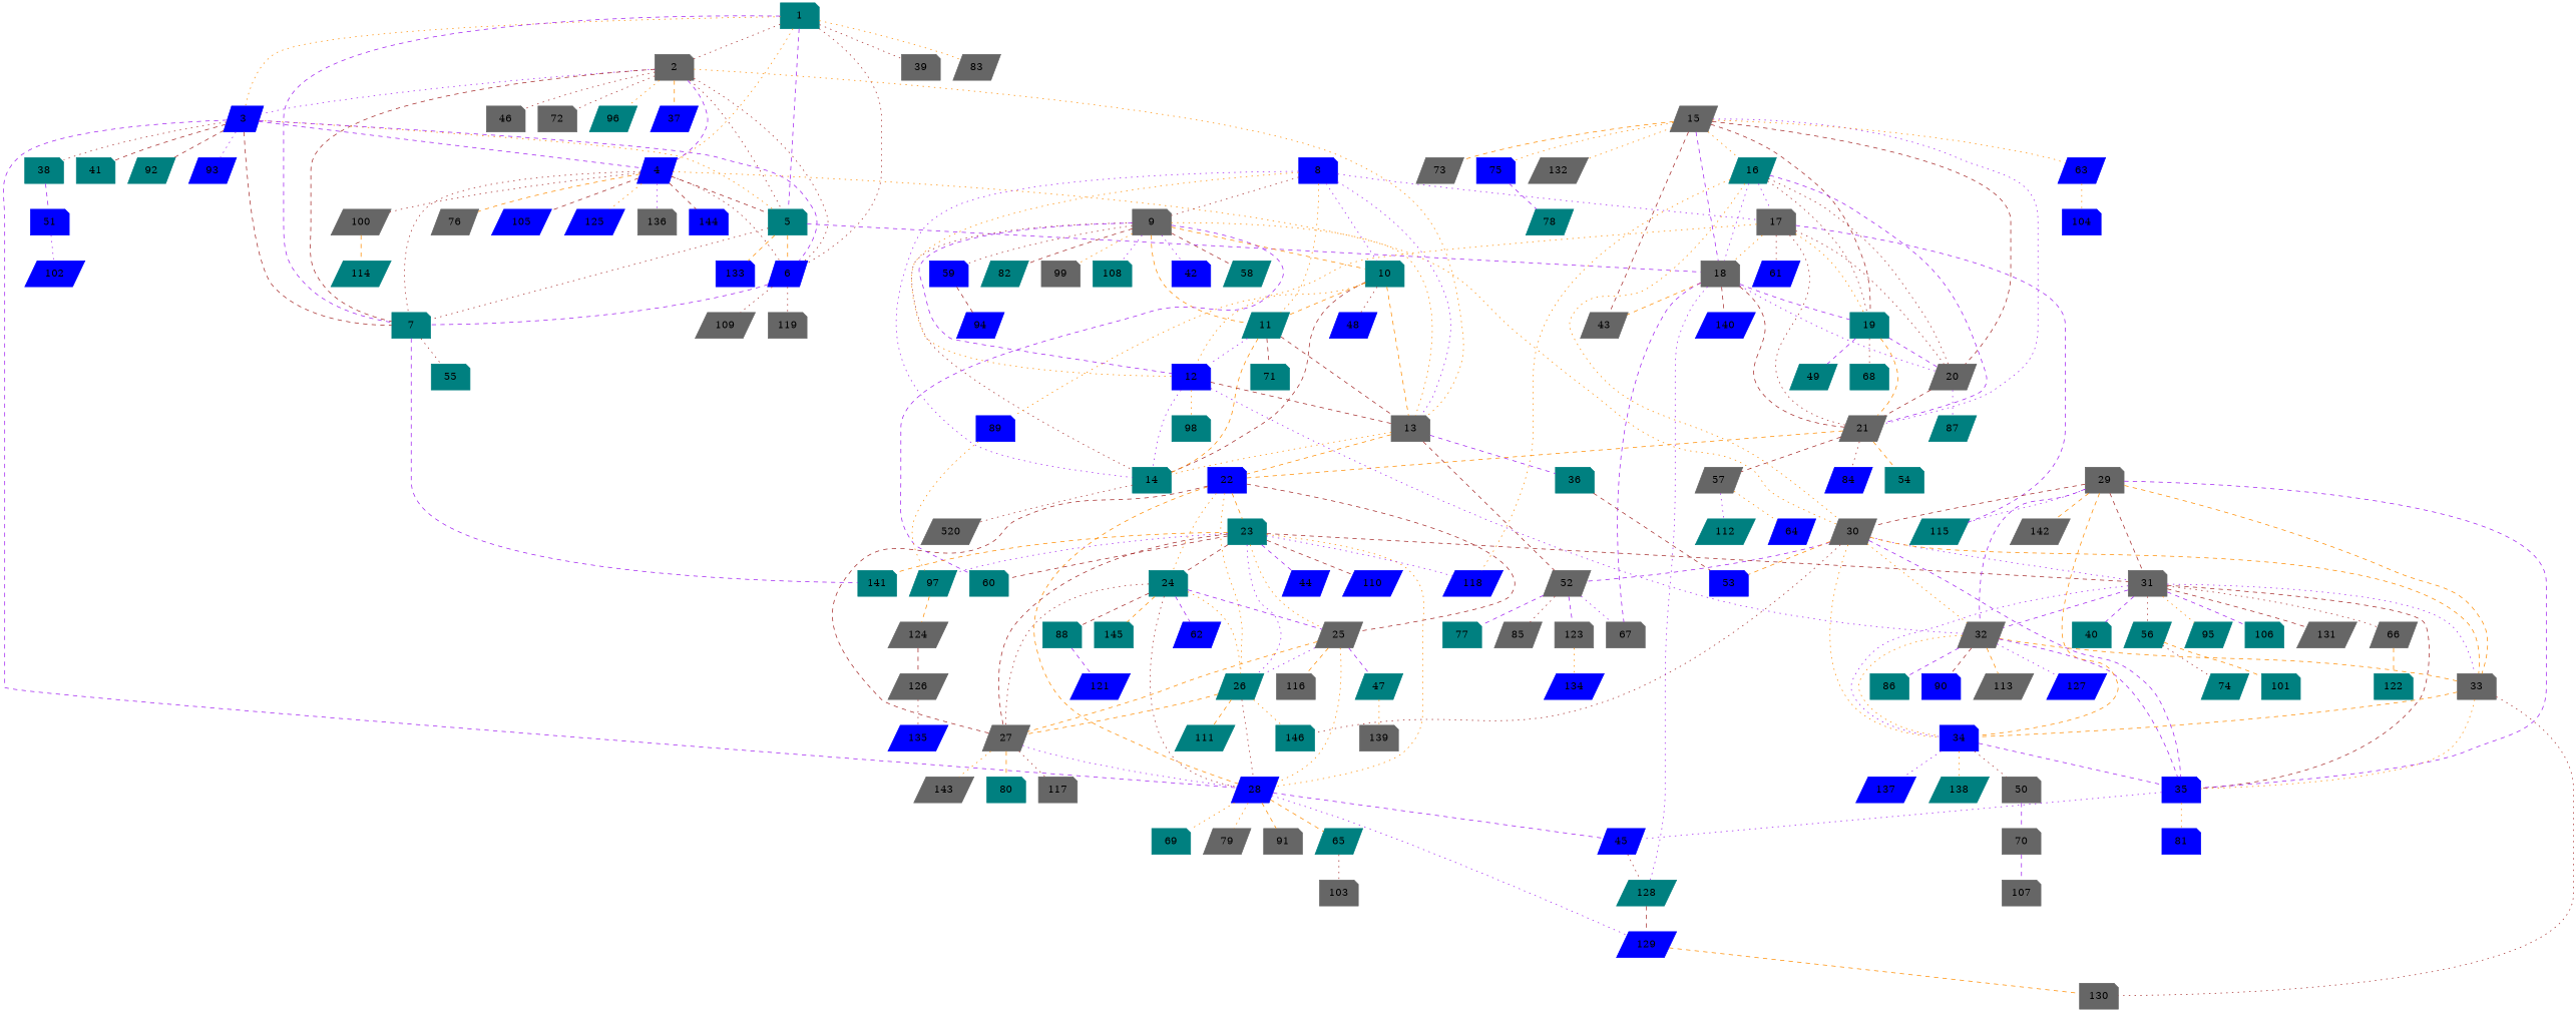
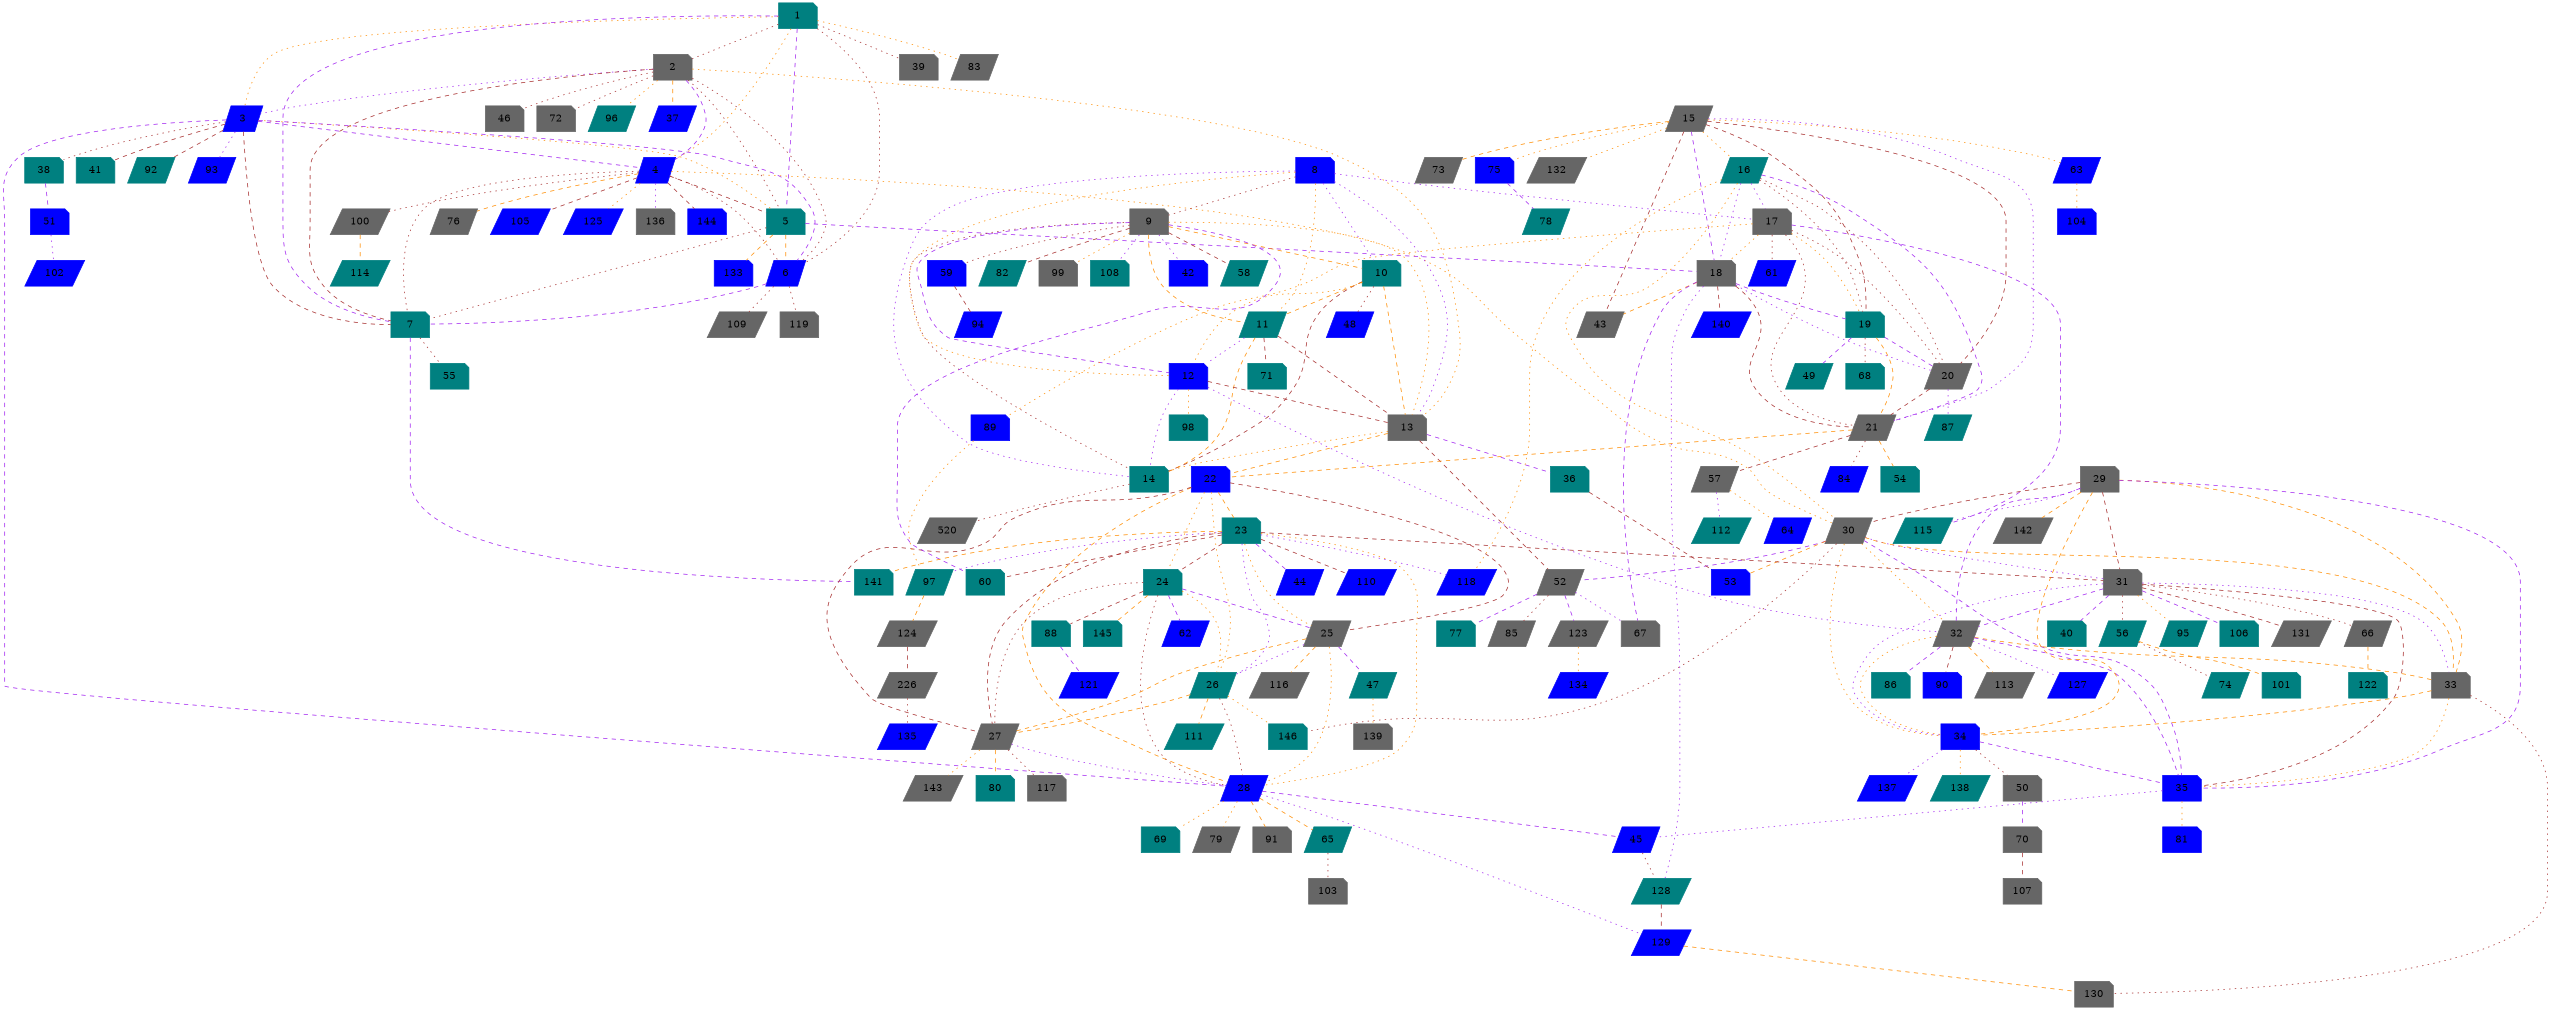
  graph {
    fontname="DejaVu Serif"
    node [color=teal fontname="DejaVu Serif" shape=parallelogram style=filled]
    edge [color=darkorange fontname="DejaVu Serif" style=dotted]
    1 [shape=note]
    2 [color=gray40 shape=note]
    3 [color=blue]
    4 [color=blue]
    5 [shape=note]
    6 [color=blue]
    7 [shape=note]
    39 [color=gray40 shape=note]
    83 [color=gray40]
    13 [color=gray40 shape=note]
    37 [color=blue]
    46 [color=gray40 shape=note]
    72 [color=gray40 shape=note]
    96
    28 [color=blue]
    38 [shape=note]
    41 [shape=note]
    92
    93 [color=blue]
    30 [color=gray40]
    76 [color=gray40]
    100 [color=gray40]
    105 [color=blue]
    125 [color=blue]
    136 [color=gray40 shape=note]
    144 [color=blue shape=note]
    18 [color=gray40 shape=note]
    133 [color=blue shape=note]
    109 [color=gray40]
    119 [color=gray40 shape=note]
    55 [shape=note]
    141 [shape=note]
    14 [shape=note]
    22 [color=blue shape=note]
    36 [shape=note]
    52 [color=gray40]
    45 [color=blue]
    65
    69 [shape=note]
    79 [color=gray40]
    91 [color=gray40 shape=note]
    129 [color=blue]
    51 [color=blue shape=note]
    32 [color=gray40]
    31 [color=gray40 shape=note]
    146 [shape=note]
    33 [color=gray40 shape=note]
    34 [color=blue shape=note]
    35 [color=blue shape=note]
    53 [color=blue shape=note]
    114
    19 [shape=note]
    20 [color=gray40]
    21 [color=gray40]
    43 [color=gray40]
    67 [color=gray40 shape=note]
    128
    140 [color=blue]
    8 [color=blue shape=note]
    9 [color=gray40 shape=note]
    10 [shape=note]
    11
    12 [color=blue shape=note]
    17 [color=gray40 shape=note]
    42 [color=blue shape=note]
    58
    59 [color=blue shape=note]
    60 [shape=note]
    82
    99 [color=gray40 shape=note]
    108 [shape=note]
    48 [color=blue]
    71 [shape=note]
    98 [shape=note]
    n75 [color=gray40 label=520]
    61 [color=blue]
    89 [color=blue shape=note]
    115
    94 [color=blue]
    86 [shape=note]
    90 [color=blue shape=note]
    113 [color=gray40]
    127 [color=blue]
    23 [shape=note]
    24 [shape=note]
    25 [color=gray40]
    26
    27 [color=gray40]
    77 [shape=note]
    85 [color=gray40]
-   123 [color=gray40 shape=note]
+   123 [color=gray40]
    15 [color=gray40]
    16
    63 [color=blue]
    73 [color=gray40]
    75 [color=blue shape=note]
    132 [color=gray40]
    118 [color=blue]
    49
    68 [shape=note]
    87
    54 [shape=note]
    57 [color=gray40]
    84 [color=blue]
    104 [color=blue shape=note]
    78
    97
    64 [color=blue]
    112
    44 [color=blue]
    110 [color=blue]
    62 [color=blue]
    88 [shape=note]
    145 [shape=note]
    47
-   116 [color=gray40 shape=note]
+   116 [color=gray40]
    111
    80 [shape=note]
    117 [color=gray40 shape=note]
    143 [color=gray40]
    40 [shape=note]
    56
    66 [color=gray40]
    95
    106 [shape=note]
    131 [color=gray40]
    124 [color=gray40]
    121 [color=blue]
    139 [color=gray40 shape=note]
    103 [color=gray40 shape=note]
    130 [color=gray40 shape=note]
    29 [color=gray40 shape=note]
    142 [color=gray40]
    50 [color=gray40 shape=note]
    137 [color=blue]
    138
    81 [color=blue shape=note]
    74
    101 [shape=note]
    122 [shape=note]
    70 [color=gray40 shape=note]
    102 [color=blue]
    107 [color=gray40 shape=note]
    134 [color=blue]
-   126 [color=gray40]
+   126 [color=gray40 label=226]
    135 [color=blue]
    1 -- 2 [color=brown]
    1 -- 3
    1 -- 4
    1 -- 5 [color=purple style=dashed]
    1 -- 6 [color=brown]
    1 -- 7 [color=purple style=dashed]
    1 -- 39 [color=brown]
    1 -- 83
    2 -- 3 [color=purple]
    2 -- 4 [color=purple style=dashed]
    2 -- 5 [color=brown]
    2 -- 6 [color=brown]
    2 -- 7 [color=brown style=dashed]
    2 -- 13
    2 -- 37 [style=dashed]
    2 -- 46 [color=brown]
    2 -- 72 [color=brown]
    2 -- 96
    3 -- 4 [color=purple style=dashed]
    3 -- 5
    3 -- 6 [color=purple style=dashed]
    3 -- 7 [color=brown style=dashed]
    3 -- 28 [color=purple style=dashed]
    3 -- 38 [color=brown]
    3 -- 41 [color=brown style=dashed]
    3 -- 92 [color=brown style=dashed]
    3 -- 93 [color=purple]
    4 -- 5 [color=brown style=dashed]
    4 -- 6 [color=brown]
    4 -- 7 [color=brown]
    4 -- 30
    4 -- 76 [style=dashed]
    4 -- 100 [color=brown]
    4 -- 105 [color=brown style=dashed]
    4 -- 125
    4 -- 136 [color=purple]
    4 -- 144 [color=brown style=dashed]
    5 -- 6 [style=dashed]
    5 -- 7 [color=brown]
    5 -- 18 [color=purple style=dashed]
    5 -- 133 [style=dashed]
    6 -- 7 [color=purple style=dashed]
    6 -- 109 [color=brown]
    6 -- 119 [color=brown]
    7 -- 55 [color=brown]
    7 -- 141 [color=purple style=dashed]
    13 -- 14
    13 -- 22 [style=dashed]
    13 -- 36 [color=purple style=dashed]
    13 -- 52 [color=brown style=dashed]
    28 -- 45 [color=purple style=dashed]
    28 -- 65 [style=dashed]
    28 -- 69
    28 -- 79
    28 -- 91 [style=dashed]
    28 -- 129 [color=purple]
    38 -- 51 [color=purple style=dashed]
    30 -- 52 [color=purple style=dashed]
    30 -- 32
    30 -- 31 [color=purple]
    30 -- 146 [color=brown]
    30 -- 33 [style=dashed]
    30 -- 34
    30 -- 35 [color=purple style=dashed]
    30 -- 53 [style=dashed]
    100 -- 114 [style=dashed]
    18 -- 19 [color=purple style=dashed]
    18 -- 20 [color=purple]
    18 -- 21 [color=brown style=dashed]
    18 -- 43 [style=dashed]
    18 -- 67 [color=purple style=dashed]
    18 -- 128 [color=purple]
    18 -- 140 [color=brown style=dashed]
    14 -- n75 [color=brown]
    22 -- 28 [style=dashed]
    22 -- 23 [style=dashed]
    22 -- 24
    22 -- 25 [color=brown style=dashed]
    22 -- 26
    22 -- 27 [color=brown style=dashed]
    36 -- 53 [color=brown style=dashed]
    52 -- 67 [color=purple]
    52 -- 77 [color=purple style=dashed]
    52 -- 85 [color=brown]
    52 -- 123 [color=purple style=dashed]
    45 -- 128 [color=brown]
    65 -- 103 [color=brown]
    129 -- 130 [style=dashed]
    51 -- 102 [color=purple]
    32 -- 33 [style=dashed]
    32 -- 34
    32 -- 35 [color=purple style=dashed]
    32 -- 86 [color=purple style=dashed]
    32 -- 90 [color=brown style=dashed]
    32 -- 113 [style=dashed]
    32 -- 127 [color=purple]
    31 -- 32 [color=purple style=dashed]
    31 -- 33 [color=purple]
    31 -- 34 [color=purple]
    31 -- 35 [color=brown style=dashed]
    31 -- 40 [color=purple style=dashed]
    31 -- 56 [color=brown]
    31 -- 66 [color=brown]
    31 -- 95
    31 -- 106 [color=purple style=dashed]
    31 -- 131 [color=brown style=dashed]
    33 -- 34 [style=dashed]
    33 -- 35
    33 -- 130 [color=brown]
    34 -- 35 [color=purple style=dashed]
    34 -- 50 [color=brown]
    34 -- 137 [color=purple]
    34 -- 138
    35 -- 45 [color=purple]
    35 -- 81
    19 -- 20 [color=purple style=dashed]
    19 -- 21 [style=dashed]
    19 -- 49 [color=purple style=dashed]
    19 -- 68 [color=brown]
    20 -- 21 [color=brown style=dashed]
    20 -- 87 [color=purple]
    21 -- 22 [style=dashed]
    21 -- 54 [style=dashed]
    21 -- 57 [color=brown style=dashed]
    21 -- 84 [color=brown]
    128 -- 129 [color=brown style=dashed]
    8 -- 13 [color=purple]
    8 -- 14 [color=purple]
    8 -- 9 [color=brown]
    8 -- 10 [color=purple]
    8 -- 11
    8 -- 12
    8 -- 17 [color=purple]
    9 -- 13
    9 -- 14 [color=brown]
    9 -- 10 [style=dashed]
    9 -- 11 [style=dashed]
    9 -- 12 [color=purple style=dashed]
    9 -- 42 [color=purple]
    9 -- 58 [color=brown style=dashed]
    9 -- 59 [color=brown]
    9 -- 60 [color=purple style=dashed]
    9 -- 82 [color=brown style=dashed]
    9 -- 99
    9 -- 108 [color=purple]
    10 -- 13 [style=dashed]
    10 -- 14 [color=brown style=dashed]
    10 -- 11 [style=dashed]
    10 -- 12
    10 -- 48 [color=brown]
    11 -- 13 [color=brown style=dashed]
    11 -- 14 [style=dashed]
    11 -- 12 [color=purple]
    11 -- 71 [color=brown style=dashed]
    12 -- 13 [color=brown style=dashed]
    12 -- 14 [color=purple]
    12 -- 32 [color=purple]
    12 -- 98
    17 -- 18
    17 -- 19
    17 -- 20 [color=brown]
    17 -- 21 [color=brown]
    17 -- 61 [color=brown]
    17 -- 89
    17 -- 115 [color=purple style=dashed]
    59 -- 94 [color=brown style=dashed]
    89 -- 97
    23 -- 28
    23 -- 141 [style=dashed]
    23 -- 31 [color=brown style=dashed]
    23 -- 60 [color=brown style=dashed]
    23 -- 24 [color=brown style=dashed]
    23 -- 25
    23 -- 26 [color=purple]
    23 -- 27 [color=brown style=dashed]
    23 -- 118 [color=purple]
    23 -- 97 [color=purple]
    23 -- 44 [color=purple style=dashed]
    23 -- 110 [color=brown style=dashed]
    24 -- 28 [color=brown]
    24 -- 25 [color=purple style=dashed]
    24 -- 26
    24 -- 27 [color=brown]
    24 -- 62 [color=purple style=dashed]
    24 -- 88 [color=brown style=dashed]
    24 -- 145 [style=dashed]
    25 -- 28
    25 -- 26 [color=purple]
    25 -- 27 [style=dashed]
    25 -- 47 [color=purple style=dashed]
    25 -- 116 [style=dashed]
    26 -- 28 [color=brown]
    26 -- 146
    26 -- 27 [style=dashed]
    26 -- 111 [style=dashed]
    27 -- 28 [color=purple]
    27 -- 80 [style=dashed]
    27 -- 117 [color=brown]
    27 -- 143
    123 -- 134
    15 -- 18 [color=purple style=dashed]
    15 -- 19 [color=brown style=dashed]
    15 -- 20 [color=brown style=dashed]
    15 -- 21 [color=purple]
    15 -- 43 [color=brown style=dashed]
    15 -- 16
    15 -- 63
    15 -- 73 [style=dashed]
    15 -- 75
    15 -- 132
    16 -- 30
    16 -- 18 [color=purple]
    16 -- 19 [color=brown]
    16 -- 20 [color=brown]
    16 -- 21 [color=purple style=dashed]
    16 -- 17 [color=purple]
    16 -- 118
    63 -- 104
    75 -- 78 [color=purple style=dashed]
    57 -- 64
    57 -- 112 [color=purple]
    97 -- 124 [style=dashed]
    88 -- 121 [color=purple style=dashed]
    47 -- 139
    56 -- 74 [color=brown]
    56 -- 101 [style=dashed]
    66 -- 122 [style=dashed]
    124 -- 126 [color=brown style=dashed]
    29 -- 30 [color=brown style=dashed]
    29 -- 32 [color=purple style=dashed]
    29 -- 31 [color=brown style=dashed]
    29 -- 33 [style=dashed]
    29 -- 34 [style=dashed]
    29 -- 35 [color=purple style=dashed]
    29 -- 115 [color=purple]
    29 -- 142 [style=dashed]
    50 -- 70 [color=purple style=dashed]
-   70 -- 107 [color=purple style=dashed]
+   70 -- 107 [color=brown style=dashed]
    126 -- 135 [color=brown]
  }
